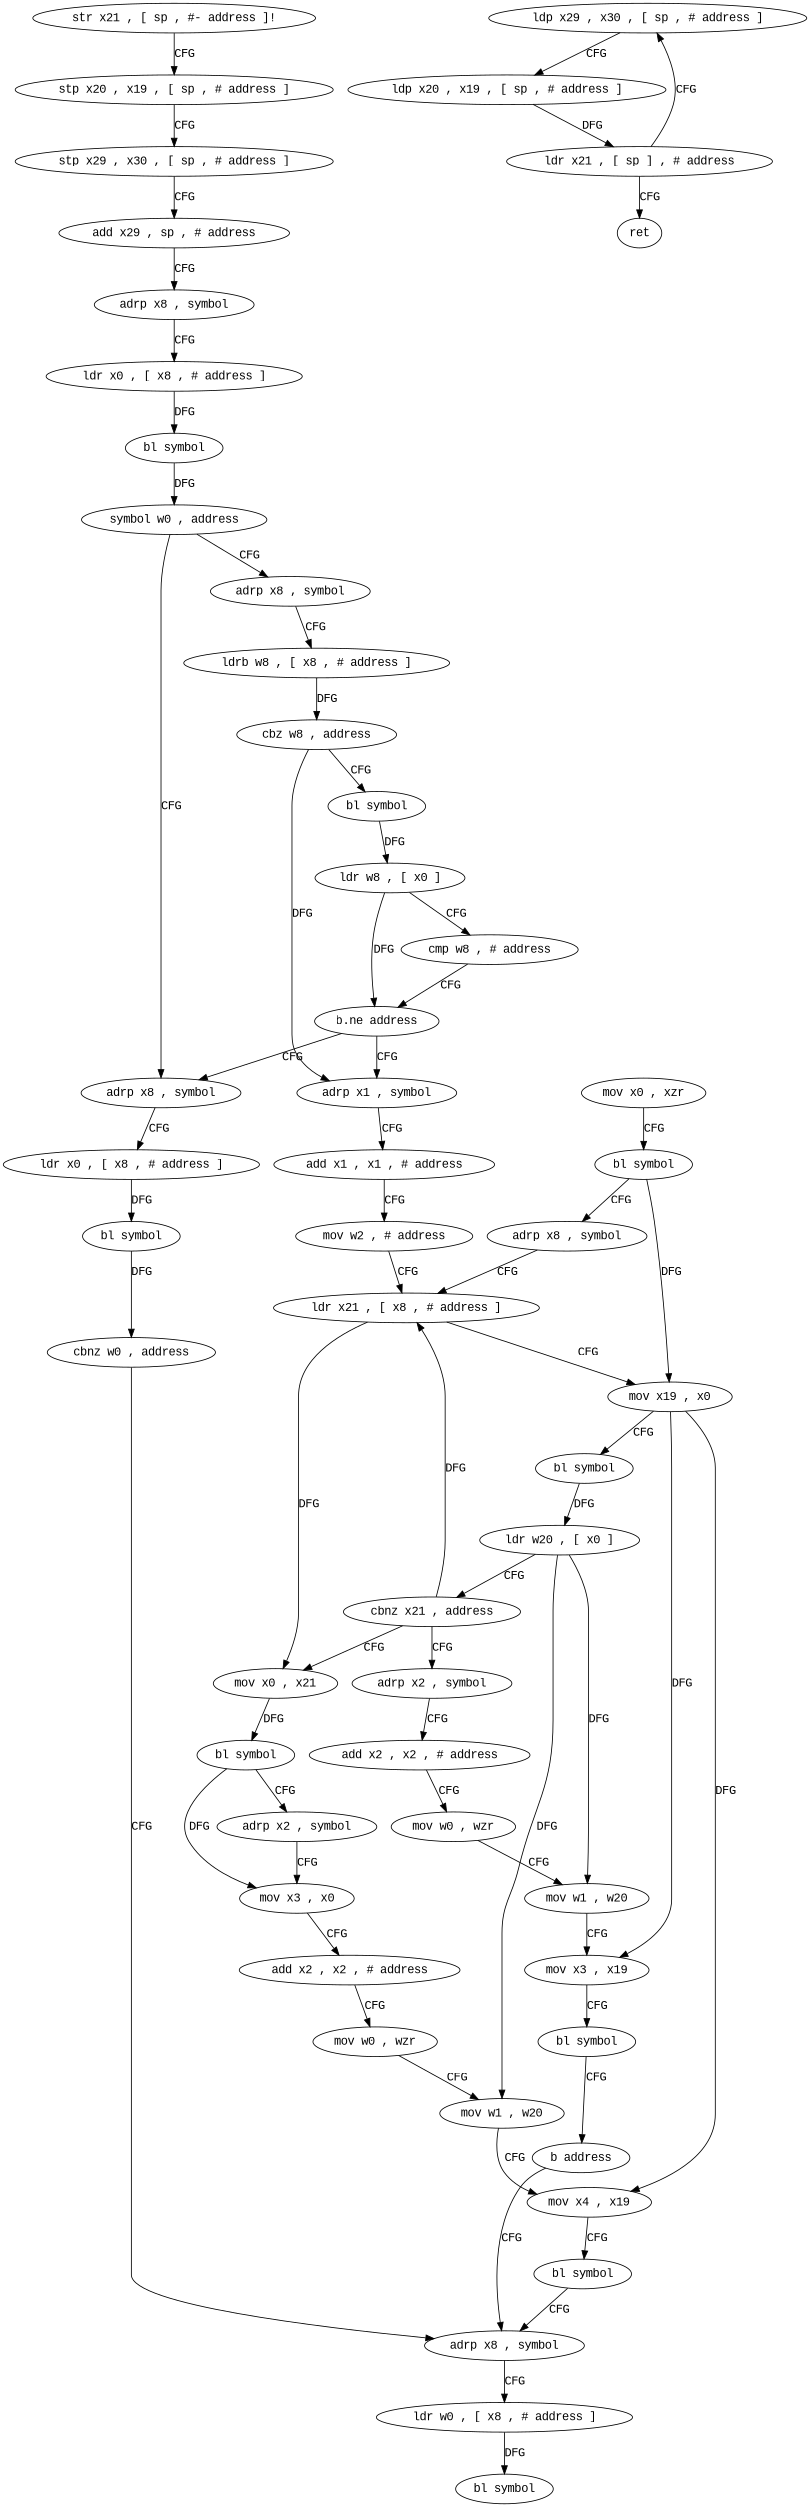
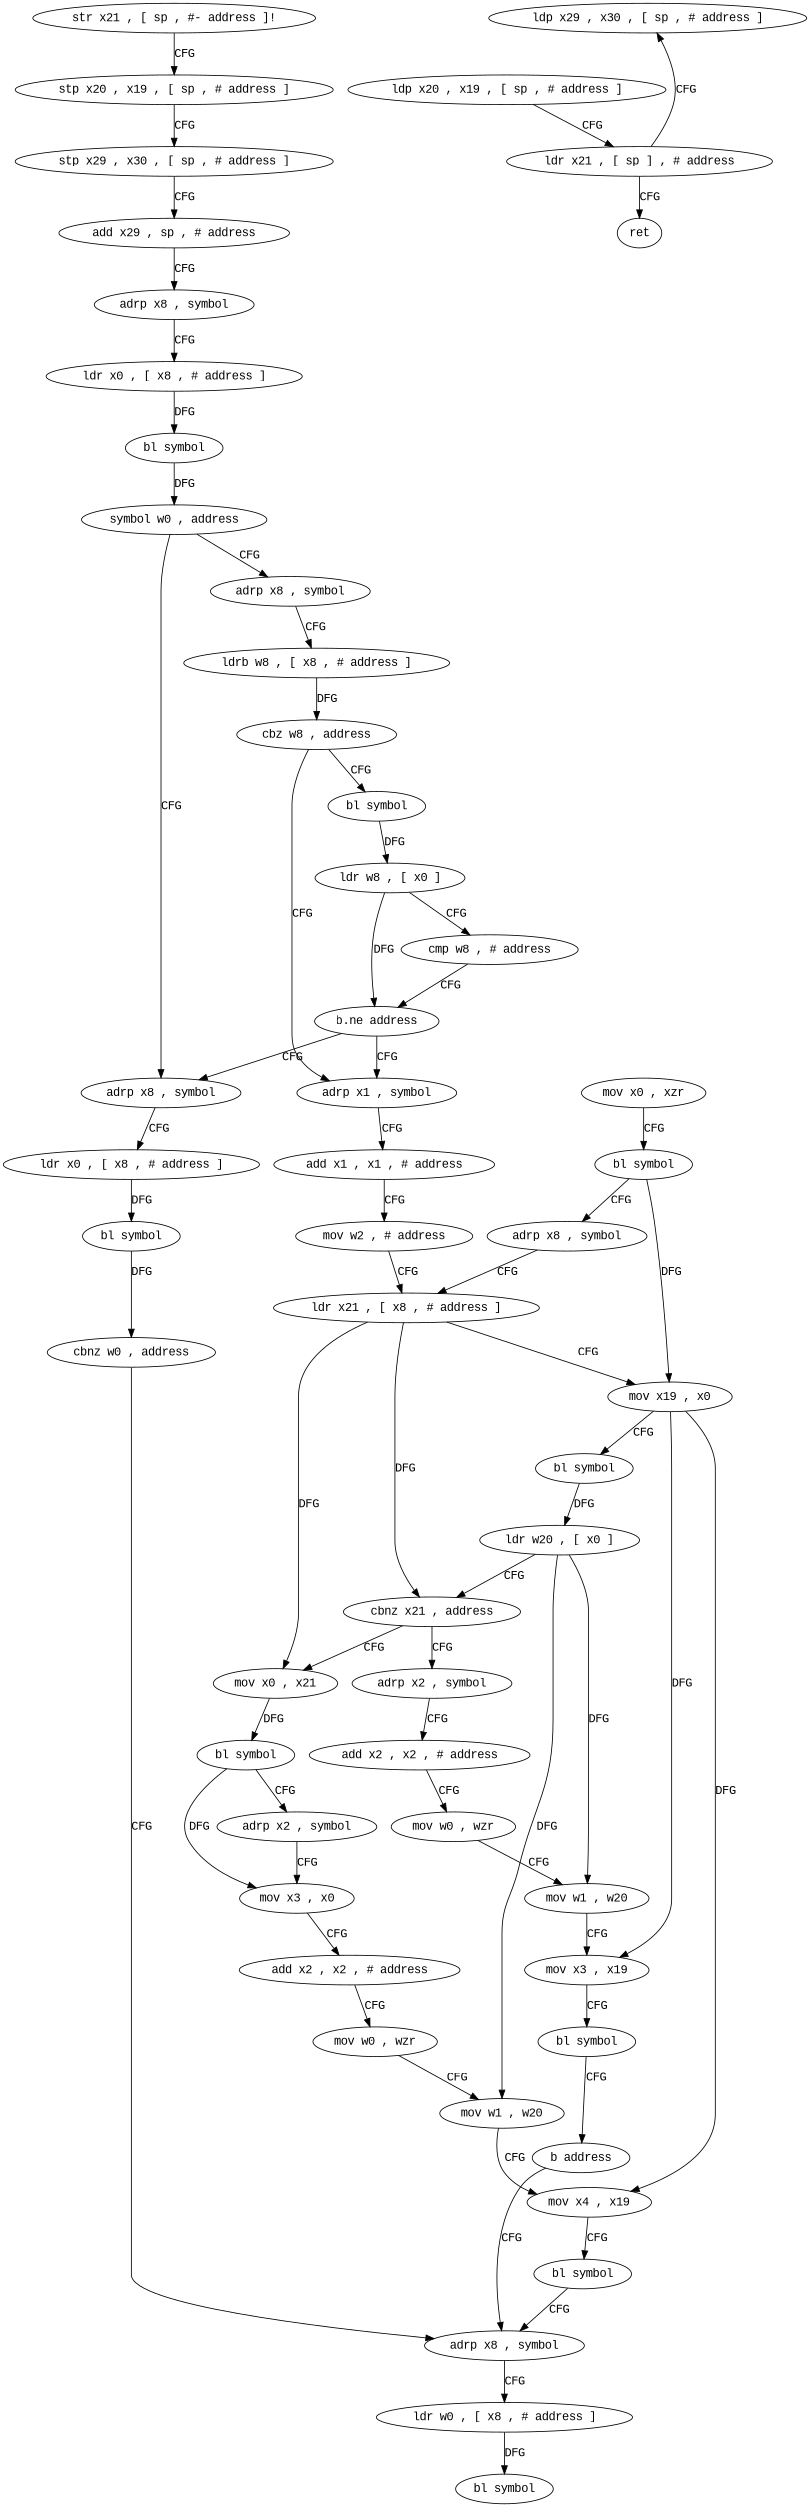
  digraph {
    fontname="Liberation Mono"
    node [fontname="Liberation Mono"]
    edge [fontname="Liberation Mono"]
    n1 [label="str x21 , [ sp , #- address ]!"]
    n2 [label="stp x20 , x19 , [ sp , # address ]"]
    n3 [label="stp x29 , x30 , [ sp , # address ]"]
    n4 [label="add x29 , sp , # address"]
    n5 [label="adrp x8 , symbol"]
    n6 [label="ldr x0 , [ x8 , # address ]"]
    n7 [label="bl symbol"]
    n8 [label="symbol w0 , address"]
    n9 [label="adrp x8 , symbol"]
    n10 [label="adrp x8 , symbol"]
    n11 [label="ldr x0 , [ x8 , # address ]"]
    n12 [label="ldrb w8 , [ x8 , # address ]"]
    n13 [label="bl symbol"]
    n14 [label="cbz w8 , address"]
    n15 [label="cbnz w0 , address"]
    n16 [label="adrp x8 , symbol"]
    n17 [label="ldr w0 , [ x8 , # address ]"]
    n18 [label="ldp x29 , x30 , [ sp , # address ]"]
    n19 [label="ldp x20 , x19 , [ sp , # address ]"]
    n20 [label="bl symbol"]
    n21 [label="ldr x21 , [ sp ] , # address"]
    n22 [label="adrp x1 , symbol"]
    n23 [label="bl symbol"]
    n24 [label="add x1 , x1 , # address"]
    n25 [label="ldr w8 , [ x0 ]"]
    n26 [label="mov w2 , # address"]
    n27 [label="cmp w8 , # address"]
    n28 [label="b.ne address"]
    n29 [label=ret]
    n30 [label="ldr x21 , [ x8 , # address ]"]
    n31 [label="mov x0 , xzr"]
    n32 [label="bl symbol"]
    n33 [label="adrp x8 , symbol"]
    n34 [label="mov x19 , x0"]
    n35 [label="bl symbol"]
    n36 [label="mov x4 , x19"]
    n37 [label="mov x3 , x19"]
    n38 [label="cbnz x21 , address"]
    n39 [label="mov x0 , x21"]
    n40 [label="adrp x2 , symbol"]
    n41 [label="bl symbol"]
    n42 [label="ldr w20 , [ x0 ]"]
    n43 [label="bl symbol"]
    n44 [label="bl symbol"]
    n45 [label="mov w1 , w20"]
    n46 [label="mov w1 , w20"]
    n47 [label="add x2 , x2 , # address"]
    n48 [label="adrp x2 , symbol"]
    n49 [label="mov x3 , x0"]
    n50 [label="mov w0 , wzr"]
    n51 [label="add x2 , x2 , # address"]
    n52 [label="mov w0 , wzr"]
    n53 [label="b address"]
    n1 -> n2 [label=CFG]
    n2 -> n3 [label=CFG]
    n3 -> n4 [label=CFG]
    n4 -> n5 [label=CFG]
    n5 -> n6 [label=CFG]
    n6 -> n7 [label=DFG]
    n7 -> n8 [label=DFG]
    n8 -> n9 [label=CFG]
    n8 -> n10 [label=CFG]
    n9 -> n11 [label=CFG]
    n10 -> n12 [label=CFG]
    n11 -> n13 [label=DFG]
    n12 -> n14 [label=DFG]
    n13 -> n15 [label=DFG]
-   n14 -> n22 [label=DFG]
+   n14 -> n22 [label=CFG]
    n14 -> n23 [label=CFG]
    n15 -> n16 [label=CFG]
    n16 -> n17 [label=CFG]
    n17 -> n20 [label=DFG]
-   n18 -> n19 [label=CFG]
-   n19 -> n21 [label=DFG]
+   n19 -> n21 [label=CFG]
    n21 -> n18 [label=CFG]
    n21 -> n29 [label=CFG]
    n22 -> n24 [label=CFG]
    n23 -> n25 [label=DFG]
    n24 -> n26 [label=CFG]
    n25 -> n27 [label=CFG]
    n25 -> n28 [label=DFG]
    n26 -> n30 [label=CFG]
    n27 -> n28 [label=CFG]
    n28 -> n9 [label=CFG]
    n28 -> n22 [label=CFG]
    n30 -> n34 [label=CFG]
-   n38 -> n30 [label=DFG]
+   n30 -> n38 [label=DFG]
    n30 -> n39 [label=DFG]
    n31 -> n32 [label=CFG]
    n32 -> n33 [label=CFG]
    n32 -> n34 [label=DFG]
    n33 -> n30 [label=CFG]
    n34 -> n35 [label=CFG]
    n34 -> n36 [label=DFG]
    n34 -> n37 [label=DFG]
    n35 -> n42 [label=DFG]
    n36 -> n43 [label=CFG]
    n37 -> n44 [label=CFG]
    n38 -> n39 [label=CFG]
    n38 -> n40 [label=CFG]
    n39 -> n41 [label=DFG]
    n40 -> n47 [label=CFG]
    n41 -> n48 [label=CFG]
    n41 -> n49 [label=DFG]
    n42 -> n38 [label=CFG]
    n42 -> n45 [label=DFG]
    n42 -> n46 [label=DFG]
    n43 -> n16 [label=CFG]
    n44 -> n53 [label=CFG]
    n45 -> n36 [label=CFG]
    n46 -> n37 [label=CFG]
    n47 -> n50 [label=CFG]
    n48 -> n49 [label=CFG]
    n49 -> n51 [label=CFG]
    n50 -> n46 [label=CFG]
    n51 -> n52 [label=CFG]
    n52 -> n45 [label=CFG]
    n53 -> n16 [label=CFG]
  }
